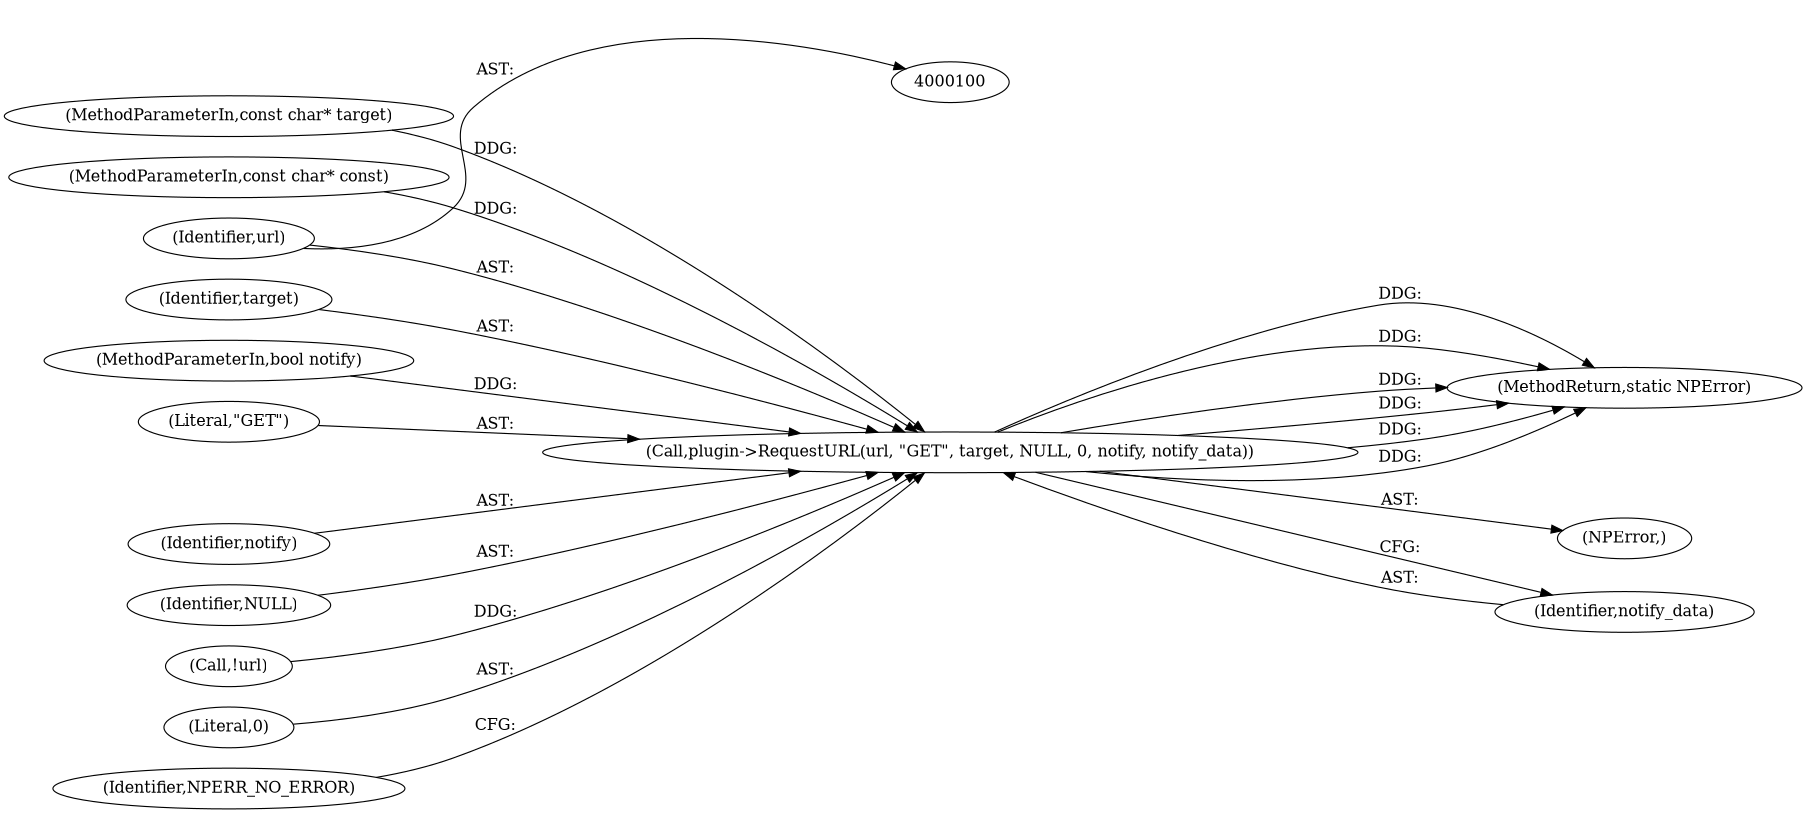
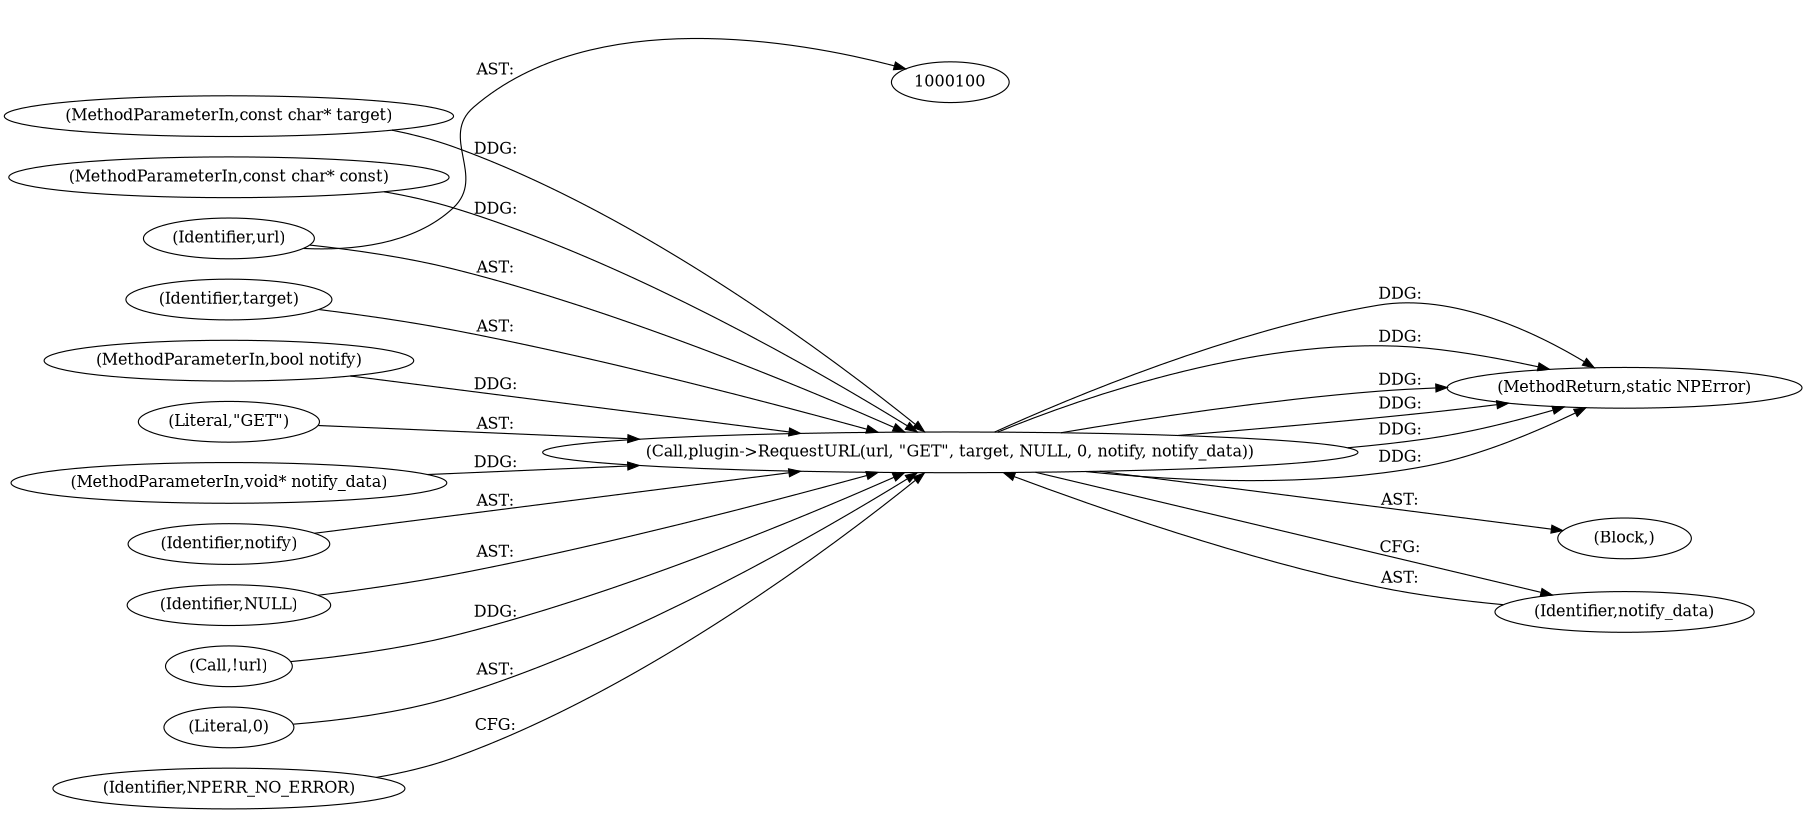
  digraph {
    rankdir=LR
    n1 [label="(MethodParameterIn,const char* target)"]
    n2 [label="(Call,plugin->RequestURL(url, \"GET\", target, NULL, 0, notify, notify_data))"]
    n3 [label="(MethodReturn,static NPError)"]
-   n4 [label="(NPError,)"]
+   n4 [label="(Block,)"]
    n5 [label="(Identifier,notify_data)"]
    n6 [label="(MethodParameterIn,const char* const)"]
    n7 [label="(Literal,\"GET\")"]
    n8 [label="(Identifier,notify)"]
    n9 [label="(Identifier,url)"]
-   1000100 [label=4000100]
+   1000100
    n11 [label="(Call,!url)"]
    n12 [label="(Literal,0)"]
    n13 [label="(Identifier,NPERR_NO_ERROR)"]
    n14 [label="(Identifier,target)"]
    n15 [label="(MethodParameterIn,bool notify)"]
+   n16 [label="(MethodParameterIn,void* notify_data)"]
    n17 [label="(Identifier,NULL)"]
    n1 -> n2 [label="DDG: "]
    n2 -> n3 [label="DDG: "]
    n2 -> n3 [label="DDG: "]
    n2 -> n3 [label="DDG: "]
    n2 -> n3 [label="DDG: "]
    n2 -> n3 [label="DDG: "]
    n2 -> n3 [label="DDG: "]
    n2 -> n4 [label="AST: "]
    n2 -> n5 [label="CFG: "]
    n5 -> n2 [label="AST: "]
    n6 -> n2 [label="DDG: "]
    n7 -> n2 [label="AST: "]
    n8 -> n2 [label="AST: "]
    n9 -> n2 [label="AST: "]
    n9 -> 1000100 [label="AST: "]
    n11 -> n2 [label="DDG: "]
    n12 -> n2 [label="AST: "]
    n13 -> n2 [label="CFG: "]
    n14 -> n2 [label="AST: "]
    n15 -> n2 [label="DDG: "]
+   n16 -> n2 [label="DDG: "]
    n17 -> n2 [label="AST: "]
  }
